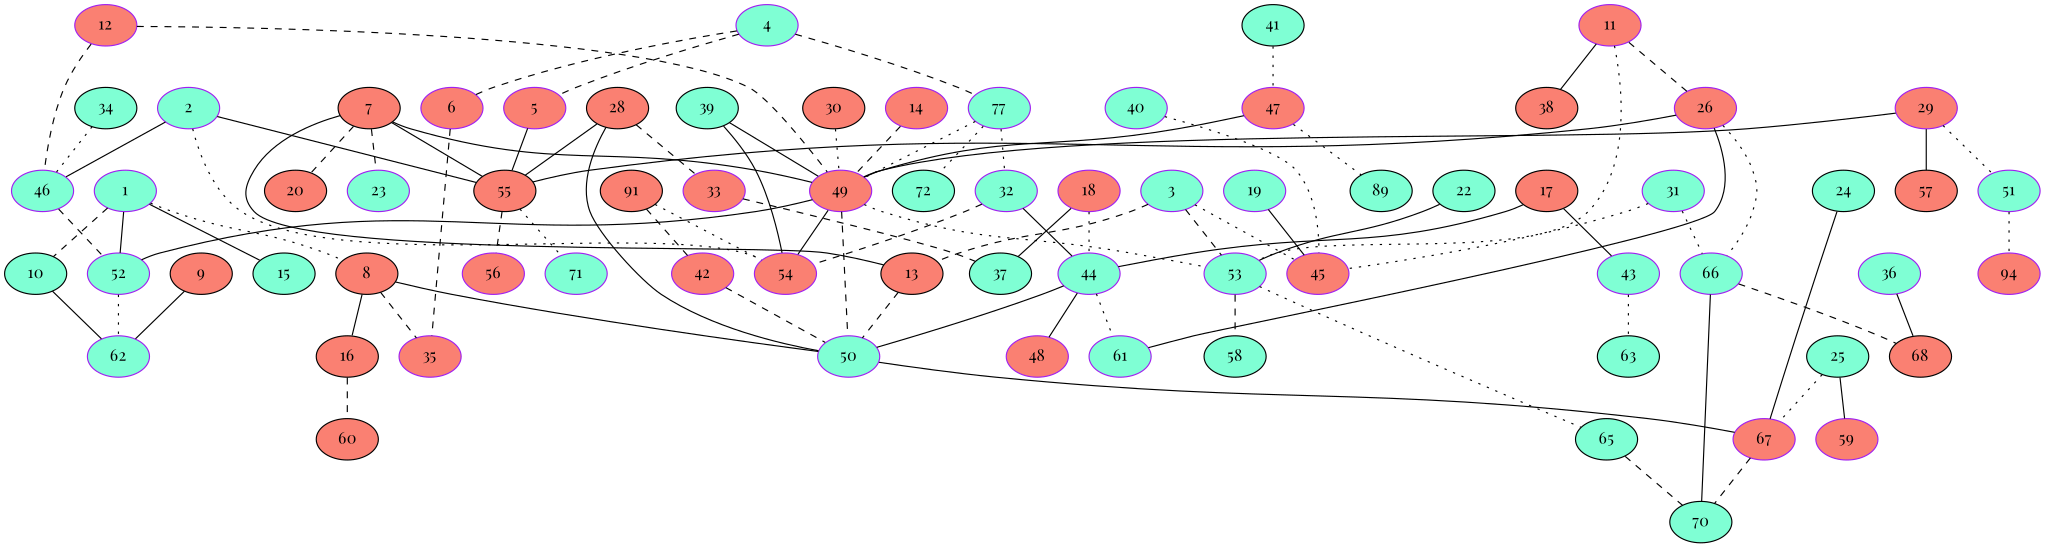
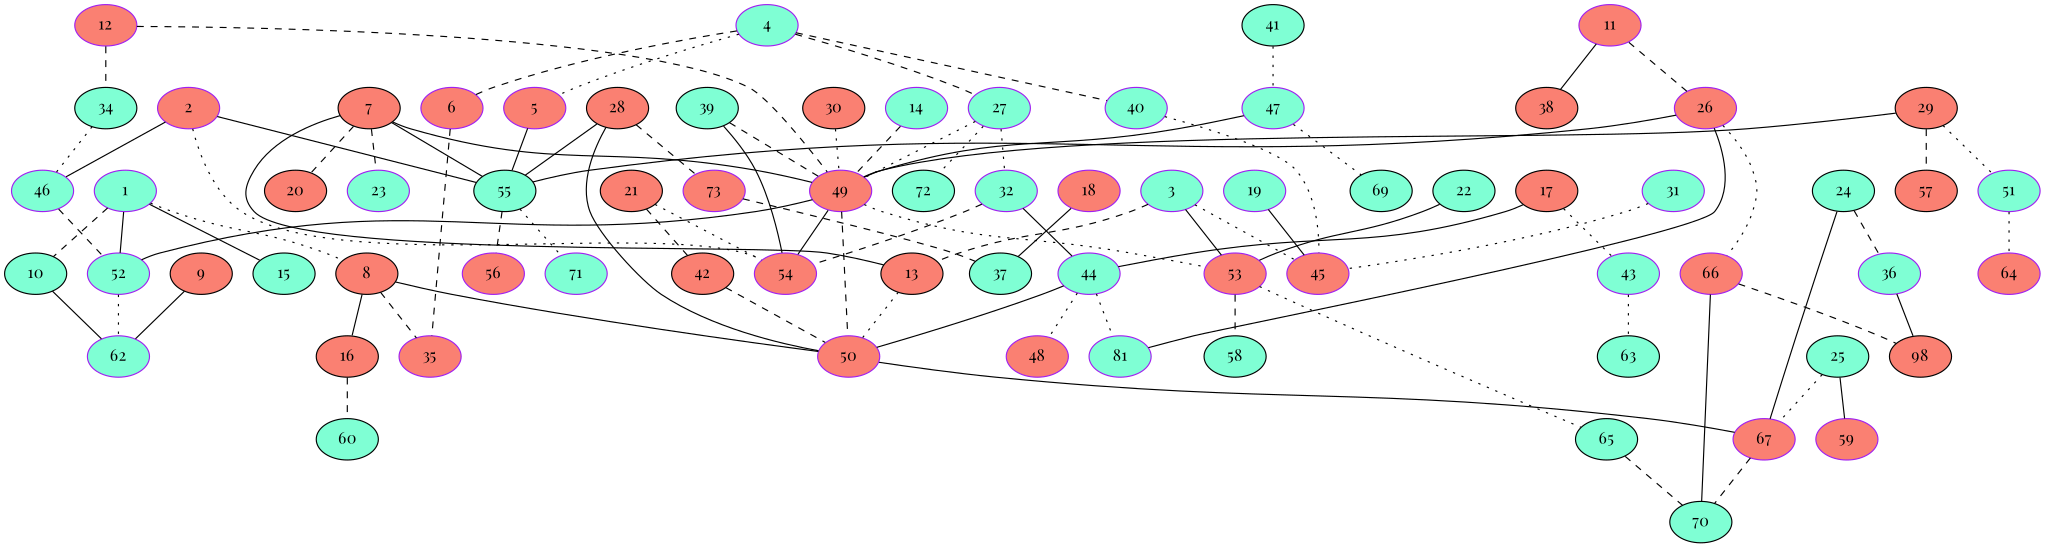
  graph {
    fontname="Playfair Display"
    node [color=purple fillcolor=aquamarine fontname="Playfair Display" style=filled]
    edge [fontname="Playfair Display" style=solid weight=1.0]
    1
    8 [color=black fillcolor=salmon]
    10 [color=black]
    15 [color=black]
    52
    35 [fillcolor=salmon]
    16 [color=black fillcolor=salmon]
-   50
+   50 [fillcolor=salmon]
    62
    46
-   2
+   2 [fillcolor=salmon]
    54 [fillcolor=salmon]
-   55 [color=black fillcolor=salmon]
+   55 [color=black]
    56 [fillcolor=salmon]
    71
    3
    13 [color=black fillcolor=salmon]
    45 [fillcolor=salmon]
-   53
+   53 [fillcolor=salmon]
    58 [color=black]
    65 [color=black]
    4
    5 [fillcolor=salmon]
    6 [fillcolor=salmon]
-   27 [label=77]
+   27
    40
    49 [fillcolor=salmon]
    32
    72 [color=black]
    7 [color=black fillcolor=salmon]
    20 [color=black fillcolor=salmon]
    23
-   60 [color=black fillcolor=salmon]
+   60 [color=black]
    67 [fillcolor=salmon]
    9 [color=black fillcolor=salmon]
    11 [fillcolor=salmon]
    26 [fillcolor=salmon]
    38 [color=black fillcolor=salmon]
-   61
-   66
+   61 [label=81]
+   66 [fillcolor=salmon]
    12 [fillcolor=salmon]
    34 [color=black]
-   14 [fillcolor=salmon]
+   14
    17 [color=black fillcolor=salmon]
    43
    44
    63 [color=black]
    48 [fillcolor=salmon]
    18 [fillcolor=salmon]
    37 [color=black]
    19
-   21 [color=black fillcolor=salmon label=91]
-   42 [fillcolor=salmon]
+   21 [color=black fillcolor=salmon]
+   42 [color=black fillcolor=salmon]
    22 [color=black]
    24 [color=black]
    36
-   68 [color=black fillcolor=salmon]
+   68 [color=black fillcolor=salmon label=98]
    70 [color=black]
    25 [color=black]
    59 [fillcolor=salmon]
    28 [color=black fillcolor=salmon]
-   33 [fillcolor=salmon]
-   29 [fillcolor=salmon]
+   33 [fillcolor=salmon label=73]
+   29 [color=black fillcolor=salmon]
    51
    57 [color=black fillcolor=salmon]
-   64 [fillcolor=salmon label=94]
+   64 [fillcolor=salmon]
    30 [color=black fillcolor=salmon]
    31
    39 [color=black]
    41 [color=black]
-   47 [fillcolor=salmon]
-   69 [color=black label=89]
+   47
+   69 [color=black]
    1 -- 8 [style=dotted]
    1 -- 10 [style=dashed]
    1 -- 15
    1 -- 52
    8 -- 35 [style=dashed]
    8 -- 16
    8 -- 50
    10 -- 62
    52 -- 62 [style=dotted]
    16 -- 60 [style=dashed]
    50 -- 67
    46 -- 52 [style=dashed]
    2 -- 46
    2 -- 54 [style=dotted]
    2 -- 55
    55 -- 56 [style=dashed weight=2.0]
    55 -- 71 [style=dotted]
    3 -- 13 [style=dashed]
    3 -- 45 [style=dotted]
-   3 -- 53 [style=dashed]
-   13 -- 50 [style=dashed]
+   3 -- 53
+   13 -- 50 [style=dotted]
    53 -- 58 [style=dashed]
    53 -- 65 [style=dotted]
    65 -- 70 [style=dashed]
-   4 -- 5 [style=dashed]
+   4 -- 5 [style=dotted]
    4 -- 6 [style=dashed]
    4 -- 27 [style=dashed]
+   4 -- 40 [style=dashed]
    5 -- 55
    6 -- 35 [style=dashed]
    27 -- 49 [style=dotted]
    27 -- 32 [style=dotted]
    27 -- 72 [style=dotted]
    40 -- 45 [style=dotted]
    49 -- 52
    49 -- 50 [style=dashed]
    49 -- 54
    49 -- 53 [style=dotted]
    32 -- 54 [style=dashed]
    32 -- 44
    7 -- 55
    7 -- 13
    7 -- 49
    7 -- 20 [style=dashed]
    7 -- 23 [style=dashed]
    67 -- 70 [style=dashed]
    9 -- 62
-   11 -- 53 [style=dotted]
    11 -- 26 [style=dashed]
    11 -- 38
    26 -- 55
    26 -- 61
    26 -- 66 [style=dotted]
    66 -- 68 [style=dashed]
    66 -- 70
    12 -- 49 [style=dashed]
-   12 -- 46 [style=dashed]
+   12 -- 34 [style=dashed]
    34 -- 46 [style=dotted]
    14 -- 49 [style=dashed]
-   17 -- 43
+   17 -- 43 [style=dotted]
    17 -- 44
    43 -- 63 [style=dotted]
    44 -- 50
    44 -- 61 [style=dotted weight=2.0]
-   44 -- 48
-   18 -- 44 [style=dotted]
+   44 -- 48 [style=dotted]
    18 -- 37
    19 -- 45
    21 -- 54 [style=dotted]
    21 -- 42 [style=dashed]
    42 -- 50 [style=dashed]
    22 -- 53
    24 -- 67
+   24 -- 36 [style=dashed]
    36 -- 68
    25 -- 67 [style=dotted]
    25 -- 59
    28 -- 50
    28 -- 55
    28 -- 33 [style=dashed]
    33 -- 37 [style=dashed]
    29 -- 49
    29 -- 51 [style=dotted]
-   29 -- 57
+   29 -- 57 [style=dashed]
    51 -- 64 [style=dotted]
    30 -- 49 [style=dotted]
    31 -- 45 [style=dotted]
-   31 -- 66 [style=dotted]
    39 -- 54
-   39 -- 49
+   39 -- 49 [style=dashed]
    41 -- 47 [style=dotted]
    47 -- 49
    47 -- 69 [style=dotted]
  }
